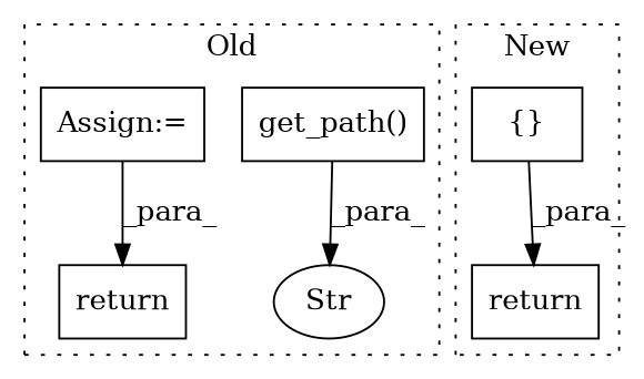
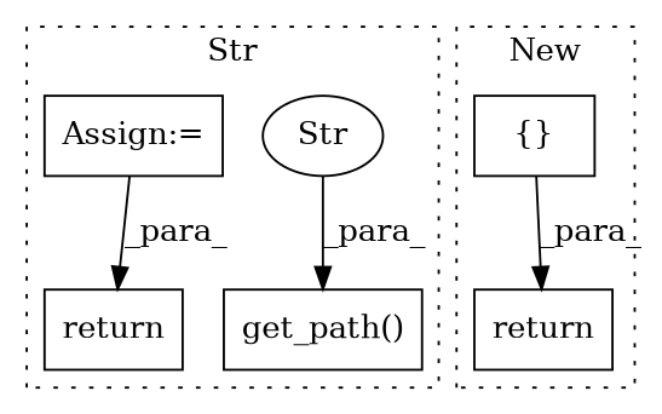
  digraph {
    node [a=93 l=7 shape=box]
    n1 [a=75 l="14,1" label="get_path()" s="7500,7532"]
    n2 [a=66 l=18 label=Str s=7514 shape=ellipse]
    n3 [a=68 l=3 label="Assign:=" s=7321]
    n4 [label=return s=7598]
    n5 [label=return s=8422]
    n6 [a=59 l="1,0" label="{}" s="8429,8520"]
    subgraph cluster_1 {
-     label=Old
+     label=Str
      style=dotted
      n1
      n2
      n3
      n4
    }
    subgraph cluster_2 {
      label=New
      style=dotted
      n5
      n6
    }
-   n1 -> n2 [label=_para_]
+   n2 -> n1 [label=_para_]
    n3 -> n4 [label=_para_]
    n6 -> n5 [label=_para_]
  }
